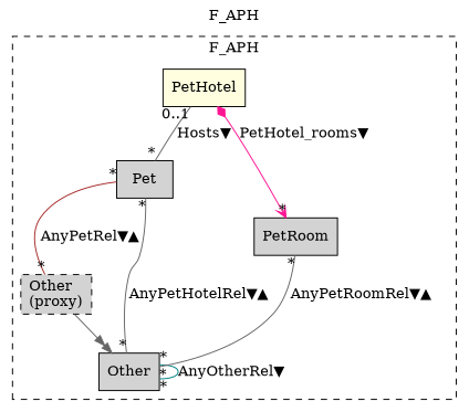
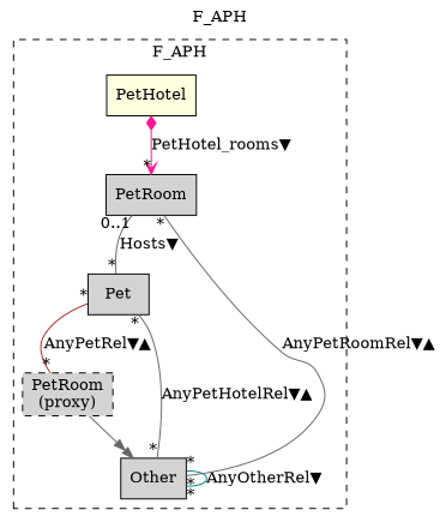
  digraph {
    label=F_APH
    labelfontsize=12
    labelloc=tl
    node [fillcolor=lightgrey shape=record style=filled]
    edge [color=gray40 dir=none headlabel="*" taillabel="*"]
    n1 [label=Pet]
-   n2 [label="Other\l(proxy)" shape=box style="filled,dashed"]
+   n2 [label="PetRoom\l(proxy)" shape=box style="filled,dashed"]
    n3 [label=Other]
    n4 [fillcolor=lightyellow label=PetHotel]
    n5 [label=PetRoom]
    subgraph cluster_1 {
      style=dashed
      n1
      n2
      n3
      n4
      n5
    }
    n1 -> n2 [color=brown label="AnyPetRel▼▲"]
    n1 -> n3 [label="AnyPetHotelRel▼▲"]
    n2 -> n3 [arrowhead=normalnormal dir="" headlabel="" taillabel=""]
    n3 -> n3 [color=teal label="AnyOtherRel▼"]
    n4 -> n5 [arrowhead=vee arrowtail=diamond color=deeppink dir=both label="PetHotel_rooms▼" taillabel=""]
-   n4 -> n1 [label="Hosts▼" taillabel="0..1"]
+   n5 -> n1 [label="Hosts▼" taillabel="0..1"]
    n5 -> n3 [label="AnyPetRoomRel▼▲"]
  }
